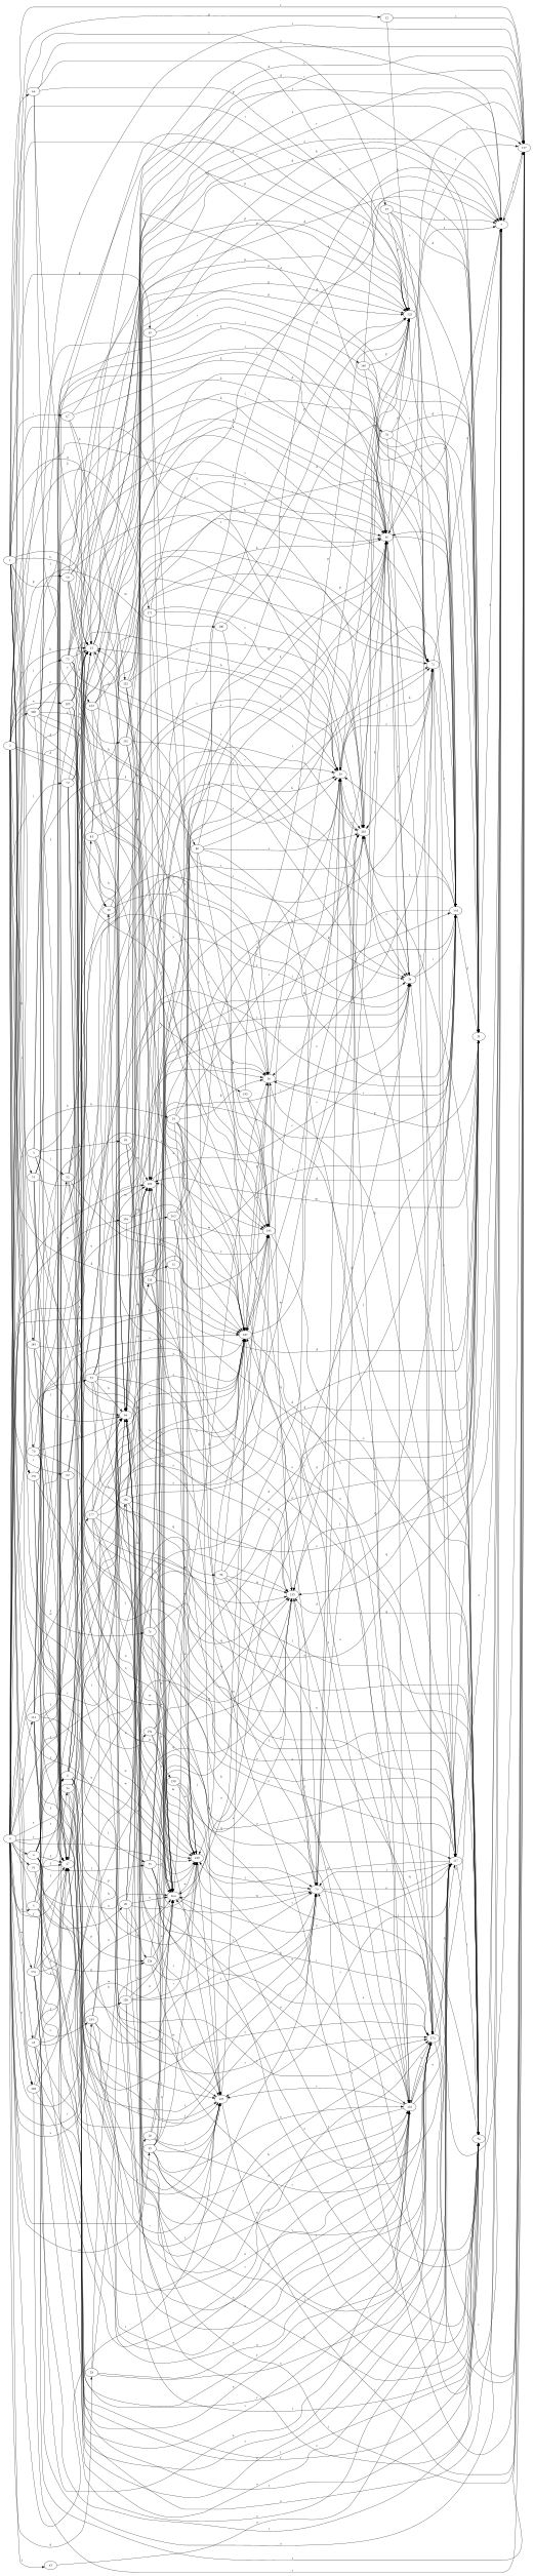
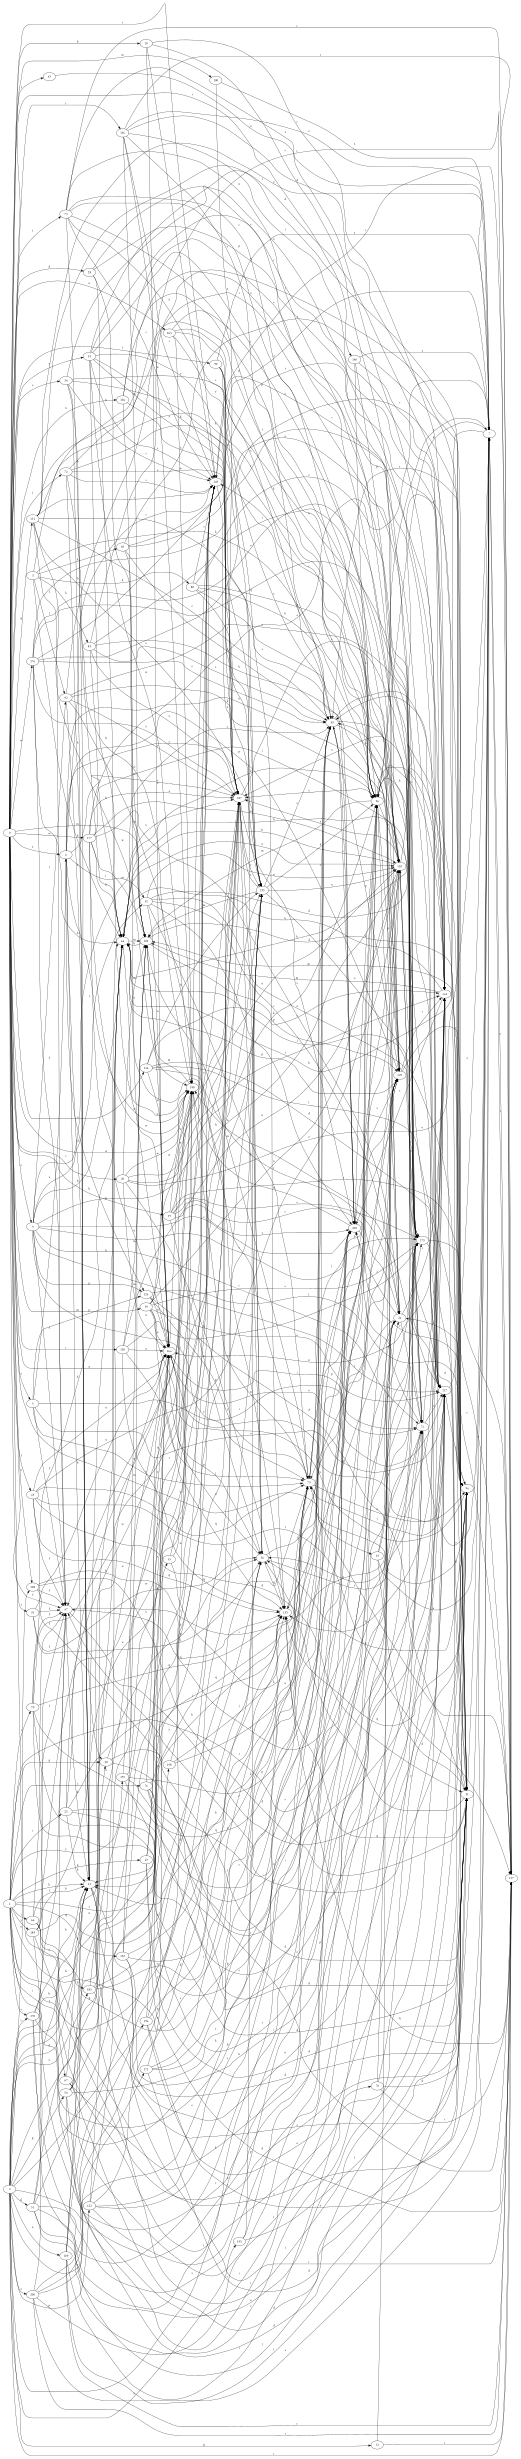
  strict digraph {
    fontname="EB Garamond"
    rankdir=LR
    node [fontname="EB Garamond"]
    edge [fontname="EB Garamond"]
    0
    4
    5
    6
    10
    19
    20
    28
    34
    35
    43
    45
    47
    59
    72
    73
    90
    91
    99
    100
    102
    104
    108
    116
    131
    138
    140
    149
    156
    163
    164
    176
    177
    180
    185
    64
    173
    202
    92
    117
    71
    79
    93
    110
    124
    187
    15
    30
    125
    195
    141
    7
    31
    133
    24
    56
    157
    94
    86
    39
    1
    22
    49
    66
    67
    70
    76
    78
    132
    170
    189
    191
    198
    2
    50
    51
    52
    55
    109
    122
    171
    193
    194
    200
    3
    80
    83
    85
    0 -> 4 [label=a]
    0 -> 5 [label=a]
    0 -> 6 [label=a]
    0 -> 10 [label=b]
    0 -> 19 [label=c]
    0 -> 20 [label=c]
    0 -> 28 [label=d]
    0 -> 34 [label=e]
    0 -> 35 [label=e]
    0 -> 43 [label=f]
    0 -> 45 [label=f]
    0 -> 47 [label=f]
    0 -> 59 [label=h]
    0 -> 72 [label=j]
    0 -> 73 [label=j]
    0 -> 90 [label=l]
    0 -> 91 [label=l]
    0 -> 99 [label=m]
    0 -> 100 [label=m]
    0 -> 102 [label=m]
    0 -> 104 [label=n]
    0 -> 108 [label=n]
    0 -> 116 [label=o]
    0 -> 131 [label=q]
    0 -> 138 [label=r]
    0 -> 140 [label=r]
    0 -> 149 [label=s]
    0 -> 156 [label=t]
    0 -> 163 [label=u]
    0 -> 164 [label=u]
    0 -> 176 [label=w]
    0 -> 177 [label=w]
    0 -> 180 [label=w]
    0 -> 185 [label=x]
    4 -> 47 [label=f]
    4 -> 64 [label=h]
    4 -> 173 [label=v]
    4 -> 202 [label=z]
    4 -> 92 [label=l]
    4 -> 117 [label=o]
    4 -> 71 [label=c]
    4 -> 79 [label=j]
    4 -> 93 [label=l]
    4 -> 110 [label=n]
    4 -> 124 [label=p]
    4 -> 187 [label=x]
    5 -> 6 [label=a]
    5 -> 47 [label=f]
    5 -> 117 [label=o]
    5 -> 71 [label=i]
    5 -> 79 [label=j]
    5 -> 124 [label=p]
    6 -> 149 [label=s]
    6 -> 180 [label=w]
    6 -> 93 [label=l]
    6 -> 110 [label=n]
    6 -> 124 [label=p]
    6 -> 187 [label=x]
    6 -> 15 [label=b]
    6 -> 30 [label=d]
    6 -> 125 [label=p]
    6 -> 195 [label=y]
    10 -> 149 [label=s]
    10 -> 164 [label=u]
    10 -> 173 [label=v]
    10 -> 141 [label=r]
    19 -> 173 [label=v]
    19 -> 125 [label=p]
    19 -> 7 [label=a]
    19 -> 31 [label=d]
    20 -> 102 [label=m]
    20 -> 164 [label=u]
    20 -> 180 [label=w]
    20 -> 110 [label=n]
    20 -> 141 [label=r]
    20 -> 7 [label=a]
    20 -> 133 [label=q]
    28 -> 164 [label=u]
    28 -> 64 [label=h]
    28 -> 117 [label=o]
    28 -> 110 [label=n]
    34 -> 149 [label=s]
    34 -> 180 [label=w]
    34 -> 173 [label=v]
    34 -> 202 [label=z]
    34 -> 15 [label=b]
    34 -> 195 [label=y]
    35 -> 149 [label=s]
    35 -> 180 [label=w]
    35 -> 64 [label=h]
    35 -> 187 [label=x]
    35 -> 195 [label=y]
    35 -> 141 [label=r]
    35 -> 31 [label=d]
    35 -> 24 [label=c]
    35 -> 56 [label=g]
    43 -> 117 [label=o]
    45 -> 47 [label=f]
    45 -> 164 [label=u]
    45 -> 79 [label=j]
    45 -> 110 [label=n]
    45 -> 31 [label=d]
    45 -> 133 [label=q]
    45 -> 157 [label=t]
    47 -> 15 [label=b]
    47 -> 133 [label=q]
    47 -> 94 [label=l]
    59 -> 180 [label=w]
    59 -> 173 [label=v]
    59 -> 202 [label=z]
    59 -> 187 [label=x]
    59 -> 24 [label=c]
    59 -> 56 [label=g]
    59 -> 157 [label=t]
    59 -> 86 [label=k]
    72 -> 149 [label=s]
    72 -> 164 [label=u]
    72 -> 187 [label=x]
    72 -> 15 [label=b]
    72 -> 125 [label=p]
    72 -> 86 [label=k]
    73 -> 149 [label=s]
    73 -> 110 [label=n]
    73 -> 15 [label=b]
    73 -> 125 [label=p]
    73 -> 195 [label=y]
    73 -> 7 [label=a]
    73 -> 24 [label=c]
    73 -> 157 [label=t]
    73 -> 86 [label=k]
    90 -> 110 [label=n]
    90 -> 187 [label=x]
    90 -> 7 [label=a]
    90 -> 133 [label=q]
    90 -> 39 [label=e]
    91 -> 47 [label=f]
    91 -> 164 [label=u]
    91 -> 79 [label=j]
    91 -> 56 [label=g]
    99 -> 149 [label=s]
    99 -> 164 [label=u]
    99 -> 180 [label=w]
    99 -> 173 [label=v]
    99 -> 117 [label=o]
    99 -> 110 [label=n]
    99 -> 133 [label=q]
    99 -> 56 [label=g]
    100 -> 187 [label=x]
    100 -> 7 [label=a]
    102 -> 164 [label=u]
    102 -> 64 [label=h]
    102 -> 125 [label=p]
    102 -> 31 [label=d]
    104 -> 102 [label=m]
    104 -> 173 [label=v]
    104 -> 187 [label=x]
    104 -> 125 [label=p]
    108 -> 47 [label=f]
    108 -> 173 [label=v]
    108 -> 31 [label=d]
    108 -> 157 [label=t]
    116 -> 164 [label=u]
    116 -> 195 [label=y]
    116 -> 141 [label=r]
    116 -> 31 [label=d]
    116 -> 24 [label=c]
    116 -> 94 [label=l]
    131 -> 47 [label=f]
    131 -> 149 [label=s]
    131 -> 180 [label=w]
    131 -> 202 [label=z]
    131 -> 71 [label=i]
    131 -> 187 [label=x]
    131 -> 7 [label=a]
    131 -> 94 [label=l]
    131 -> 86 [label=k]
    131 -> 39 [label=e]
    138 -> 102 [label=m]
    138 -> 164 [label=u]
    138 -> 173 [label=v]
    138 -> 79 [label=j]
    138 -> 110 [label=n]
    138 -> 133 [label=q]
    140 -> 125 [label=p]
    140 -> 141 [label=r]
    140 -> 7 [label=a]
    140 -> 86 [label=k]
    149 -> 187 [label=x]
    149 -> 157 [label=t]
    156 -> 102 [label=m]
    156 -> 149 [label=s]
    156 -> 180 [label=w]
    156 -> 141 [label=r]
    156 -> 7 [label=a]
    156 -> 31 [label=d]
    156 -> 157 [label=t]
    156 -> 39 [label=e]
    163 -> 180 [label=w]
    163 -> 110 [label=n]
    163 -> 195 [label=y]
    163 -> 86 [label=k]
    163 -> 39 [label=e]
    164 -> 180 [label=w]
    164 -> 117 [label=o]
    164 -> 71 [label=i]
    164 -> 94 [label=l]
    176 -> 47 [label=f]
    176 -> 64 [label=h]
    176 -> 173 [label=v]
    176 -> 117 [label=o]
    176 -> 187 [label=x]
    176 -> 141 [label=r]
    176 -> 7 [label=a]
    176 -> 94 [label=l]
    176 -> 39 [label=e]
    177 -> 102 [label=m]
    177 -> 164 [label=u]
    177 -> 180 [label=w]
    177 -> 64 [label=h]
    177 -> 71 [label=i]
    177 -> 110 [label=n]
    177 -> 187 [label=x]
    177 -> 7 [label=a]
    177 -> 24 [label=c]
    180 -> 102 [label=m]
    180 -> 149 [label=s]
    185 -> 149 [label=s]
    185 -> 64 [label=h]
    185 -> 79 [label=j]
    185 -> 56 [label=g]
    185 -> 94 [label=l]
    64 -> 102 [label=m]
    64 -> 180 [label=w]
    64 -> 110 [label=n]
    64 -> 125 [label=p]
    64 -> 94 [label=l]
    64 -> 86 [label=k]
    64 -> 39 [label=e]
    173 -> 47 [label=f]
    173 -> 64 [label=h]
    173 -> 110 [label=n]
    173 -> 187 [label=x]
    173 -> 31 [label=d]
    173 -> 157 [label=t]
    173 -> 86 [label=k]
    202 -> 180 [label=w]
    202 -> 79 [label=j]
    202 -> 94 [label=l]
    202 -> 86 [label=k]
    202 -> 39 [label=e]
    92 -> 117 [label=o]
    92 -> 187 [label=x]
    92 -> 15 [label=b]
    92 -> 133 [label=q]
    92 -> 157 [label=t]
    92 -> 86 [label=k]
    117 -> 149 [label=s]
    117 -> 180 [label=w]
    117 -> 79 [label=j]
    117 -> 7 [label=a]
    117 -> 94 [label=l]
    71 -> 202 [label=z]
    71 -> 117 [label=o]
    71 -> 141 [label=r]
    71 -> 7 [label=a]
    71 -> 56 [label=g]
    71 -> 39 [label=e]
    79 -> 102 [label=m]
    79 -> 180 [label=w]
    79 -> 64 [label=h]
    79 -> 117 [label=o]
    79 -> 125 [label=p]
    79 -> 94 [label=l]
    79 -> 39 [label=e]
    93 -> 164 [label=u]
    93 -> 202 [label=z]
    93 -> 117 [label=o]
    93 -> 79 [label=j]
    93 -> 110 [label=n]
    93 -> 31 [label=d]
    93 -> 24 [label=c]
    110 -> 149 [label=s]
    110 -> 64 [label=h]
    110 -> 173 [label=v]
    110 -> 117 [label=o]
    110 -> 187 [label=x]
    110 -> 31 [label=d]
    124 -> 164 [label=u]
    124 -> 79 [label=j]
    124 -> 31 [label=d]
    124 -> 94 [label=l]
    187 -> 47 [label=f]
    187 -> 173 [label=v]
    187 -> 202 [label=z]
    187 -> 195 [label=y]
    187 -> 56 [label=g]
    15 -> 64 [label=h]
    15 -> 7 [label=a]
    15 -> 31 [label=d]
    15 -> 157 [label=t]
    30 -> 117 [label=o]
    30 -> 31 [label=d]
    30 -> 56 [label=g]
    125 -> 202 [label=z]
    125 -> 141 [label=r]
    125 -> 157 [label=t]
    195 -> 102 [label=m]
    195 -> 117 [label=o]
    195 -> 110 [label=n]
    195 -> 187 [label=x]
    195 -> 15 [label=b]
    195 -> 86 [label=k]
    195 -> 39 [label=e]
    141 -> 102 [label=m]
    141 -> 164 [label=u]
    141 -> 64 [label=h]
    141 -> 202 [label=z]
    141 -> 31 [label=d]
    141 -> 133 [label=q]
    141 -> 86 [label=k]
    141 -> 39 [label=e]
    7 -> 64 [label=h]
    7 -> 157 [label=t]
    7 -> 86 [label=k]
    31 -> 102 [label=m]
    31 -> 7 [label=a]
    31 -> 133 [label=q]
    31 -> 56 [label=g]
    133 -> 79 [label=j]
    133 -> 15 [label=b]
    24 -> 202 [label=z]
    24 -> 71 [label=i]
+   24 -> 79 [label=j]
    24 -> 141 [label=r]
    24 -> 133 [label=q]
    56 -> 164 [label=u]
    56 -> 187 [label=x]
    56 -> 125 [label=p]
    56 -> 141 [label=r]
    56 -> 133 [label=q]
    157 -> 79 [label=j]
    157 -> 7 [label=a]
    157 -> 133 [label=q]
    94 -> 47 [label=f]
    94 -> 164 [label=u]
    94 -> 64 [label=h]
    94 -> 133 [label=q]
    94 -> 24 [label=c]
    94 -> 56 [label=g]
    94 -> 39 [label=e]
    86 -> 102 [label=m]
    86 -> 110 [label=n]
    86 -> 187 [label=x]
    86 -> 125 [label=p]
    86 -> 141 [label=r]
    86 -> 7 [label=a]
    86 -> 24 [label=c]
    39 -> 202 [label=z]
    39 -> 71 [label=i]
    39 -> 110 [label=n]
    39 -> 15 [label=b]
    39 -> 125 [label=p]
    39 -> 141 [label=r]
    1 -> 15 [label=b]
    1 -> 30 [label=d]
    1 -> 141 [label=r]
    1 -> 133 [label=q]
    1 -> 24 [label=c]
    1 -> 39 [label=e]
    1 -> 22 [label=c]
    1 -> 49 [label=g]
    1 -> 66 [label=i]
    1 -> 67 [label=i]
    1 -> 70 [label=i]
    1 -> 76 [label=j]
    1 -> 78 [label=j]
    1 -> 132 [label=q]
    1 -> 170 [label=v]
    1 -> 189 [label=y]
    1 -> 191 [label=y]
    1 -> 198 [label=z]
    22 -> 180 [label=w]
    22 -> 173 [label=v]
    22 -> 79 [label=j]
    22 -> 187 [label=x]
    22 -> 15 [label=b]
    22 -> 141 [label=r]
    49 -> 164 [label=u]
    49 -> 195 [label=y]
    49 -> 31 [label=d]
    49 -> 157 [label=t]
    66 -> 47 [label=f]
    66 -> 15 [label=b]
    66 -> 125 [label=p]
    66 -> 7 [label=a]
    66 -> 31 [label=d]
    67 -> 71 [label=i]
    67 -> 15 [label=b]
    67 -> 31 [label=d]
    67 -> 94 [label=l]
    70 -> 47 [label=f]
    70 -> 64 [label=h]
    70 -> 173 [label=v]
    70 -> 110 [label=n]
    70 -> 187 [label=x]
    70 -> 133 [label=q]
    70 -> 24 [label=c]
    76 -> 164 [label=u]
    76 -> 173 [label=v]
    76 -> 117 [label=o]
    76 -> 71 [label=i]
    76 -> 31 [label=d]
    76 -> 133 [label=q]
    78 -> 117 [label=o]
    78 -> 31 [label=d]
    78 -> 24 [label=c]
    78 -> 157 [label=t]
    132 -> 102 [label=m]
    132 -> 202 [label=z]
    132 -> 117 [label=o]
    132 -> 71 [label=i]
    132 -> 187 [label=x]
    132 -> 86 [label=k]
    170 -> 47 [label=f]
    170 -> 173 [label=v]
    170 -> 15 [label=b]
    170 -> 94 [label=l]
    170 -> 86 [label=k]
    189 -> 47 [label=f]
    189 -> 180 [label=w]
    189 -> 117 [label=o]
    189 -> 187 [label=x]
    189 -> 125 [label=p]
    189 -> 56 [label=g]
    191 -> 102 [label=m]
    191 -> 149 [label=s]
    191 -> 125 [label=p]
    191 -> 31 [label=d]
    191 -> 24 [label=c]
    198 -> 180 [label=w]
    198 -> 79 [label=j]
    198 -> 110 [label=n]
    2 -> 108 [label=n]
    2 -> 164 [label=u]
    2 -> 185 [label=x]
    2 -> 64 [label=h]
    2 -> 173 [label=v]
    2 -> 202 [label=z]
    2 -> 15 [label=b]
    2 -> 30 [label=d]
    2 -> 157 [label=t]
    2 -> 170 [label=v]
    2 -> 50 [label=g]
    2 -> 51 [label=g]
    2 -> 52 [label=g]
    2 -> 55 [label=g]
    2 -> 109 [label=n]
    2 -> 122 [label=p]
    2 -> 171 [label=v]
    2 -> 193 [label=y]
    2 -> 194 [label=y]
    2 -> 200 [label=z]
    50 -> 164 [label=u]
    50 -> 202 [label=z]
    50 -> 71 [label=i]
    50 -> 187 [label=x]
    50 -> 15 [label=b]
    50 -> 195 [label=y]
    50 -> 31 [label=d]
    51 -> 47 [label=f]
    51 -> 149 [label=s]
    51 -> 71 [label=i]
    51 -> 110 [label=n]
    51 -> 195 [label=y]
    51 -> 141 [label=r]
    51 -> 86 [label=k]
    52 -> 125 [label=p]
    52 -> 157 [label=t]
    55 -> 180 [label=w]
    55 -> 187 [label=x]
    55 -> 86 [label=k]
    109 -> 164 [label=u]
    109 -> 15 [label=b]
    109 -> 195 [label=y]
    109 -> 7 [label=a]
    109 -> 157 [label=t]
    109 -> 94 [label=l]
    122 -> 180 [label=w]
    122 -> 64 [label=h]
    122 -> 202 [label=z]
    122 -> 125 [label=p]
    122 -> 56 [label=g]
    122 -> 86 [label=k]
    171 -> 164 [label=u]
    171 -> 202 [label=z]
    171 -> 79 [label=j]
    171 -> 31 [label=d]
    171 -> 39 [label=e]
    193 -> 125 [label=p]
    193 -> 195 [label=y]
    193 -> 94 [label=l]
    194 -> 149 [label=s]
    194 -> 164 [label=u]
    194 -> 117 [label=o]
    194 -> 7 [label=a]
    194 -> 133 [label=q]
    200 -> 47 [label=f]
    200 -> 71 [label=i]
    200 -> 195 [label=y]
    200 -> 24 [label=c]
    200 -> 56 [label=g]
    200 -> 157 [label=t]
    200 -> 39 [label=e]
    3 -> 64 [label=h]
    3 -> 92 [label=l]
    3 -> 117 [label=o]
    3 -> 86 [label=k]
    3 -> 80 [label=k]
    3 -> 83 [label=k]
    3 -> 85 [label=k]
    80 -> 149 [label=s]
    80 -> 173 [label=v]
    80 -> 125 [label=p]
    80 -> 195 [label=y]
    80 -> 86 [label=k]
    80 -> 39 [label=e]
    83 -> 64 [label=h]
    83 -> 71 [label=i]
    83 -> 187 [label=x]
    83 -> 94 [label=l]
    83 -> 86 [label=k]
    83 -> 39 [label=e]
    85 -> 102 [label=m]
    85 -> 117 [label=o]
    85 -> 141 [label=r]
    85 -> 94 [label=l]
    85 -> 39 [label=e]
  }
